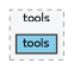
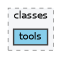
  digraph {
    compound=true
    n1 [color=grey25 fillcolor=skyblue fontname=Helvetica fontsize=14 height=0.2 label=tools shape=box style="filled,bold" width=0.4]
    subgraph cluster_1 {
      bgcolor="#f5f6f8"
      fontname=Helvetica
      fontsize=14
-     label=tools
+     label=classes
      pencolor=grey50
      style="filled,dashed"
      n1
    }
  }
